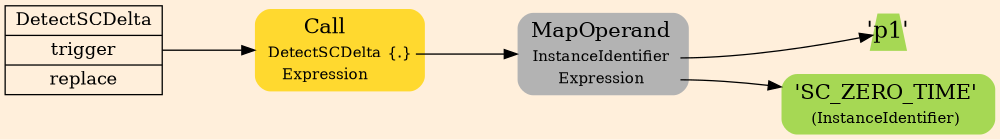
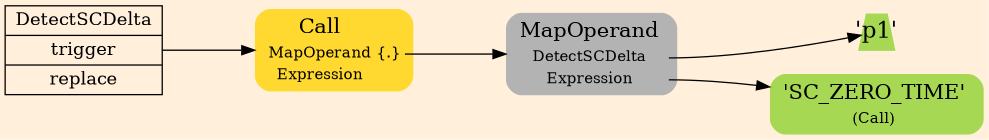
  digraph {
    bgcolor=antiquewhite1
    color=black
    fontcolor=black
    fontname="DejaVu Serif"
    rankdir=LR
    ranksep=1.0
    node [fillcolor="/set28/5" fontname="DejaVu Serif" fontsize=12 shape=plaintext style="rounded,filled"]
    edge [color=black fontcolor=black fontname="DejaVu Serif" style=solid tailport=port0]
    n1 [color=black fillcolor=antiquewhite1 fontcolor=black fontsize=14 label="<fixed> DetectSCDelta | <port0> trigger | <port1> replace" shape=record style=filled]
-   n2 [fillcolor="/set28/6" label=<<TABLE BORDER="0" CELLBORDER="0" CELLSPACING="0">  <TR>   <TD><FONT POINT-SIZE="16.0">Call</FONT></TD>   <TD></TD>  </TR>  <TR>   <TD>DetectSCDelta</TD>   <TD PORT="port0">{.}</TD>  </TR>  <TR>   <TD>Expression</TD>   <TD PORT="port1"></TD>  </TR> </TABLE>>]
-   n3 [fillcolor="/set28/8" label=<<TABLE BORDER="0" CELLBORDER="0" CELLSPACING="0">  <TR>   <TD><FONT POINT-SIZE="16.0">MapOperand</FONT></TD>   <TD></TD>  </TR>  <TR>   <TD>InstanceIdentifier</TD>   <TD PORT="port0"></TD>  </TR>  <TR>   <TD>Expression</TD>   <TD PORT="port1"></TD>  </TR> </TABLE>>]
+   n2 [fillcolor="/set28/6" label=<<TABLE BORDER="0" CELLBORDER="0" CELLSPACING="0">  <TR>   <TD><FONT POINT-SIZE="16.0">Call</FONT></TD>   <TD></TD>  </TR>  <TR>   <TD>MapOperand</TD>   <TD PORT="port0">{.}</TD>  </TR>  <TR>   <TD>Expression</TD>   <TD PORT="port1"></TD>  </TR> </TABLE>>]
+   n3 [fillcolor="/set28/8" label=<<TABLE BORDER="0" CELLBORDER="0" CELLSPACING="0">  <TR>   <TD><FONT POINT-SIZE="16.0">MapOperand</FONT></TD>   <TD></TD>  </TR>  <TR>   <TD>DetectSCDelta</TD>   <TD PORT="port0"></TD>  </TR>  <TR>   <TD>Expression</TD>   <TD PORT="port1"></TD>  </TR> </TABLE>>]
    n4 [fixedsize=true fontsize=18 height=0.4 label=<'p1'> penwidth=0.0 shape=trapezium style=filled width=0.4]
-   n5 [label=<<TABLE BORDER="0" CELLBORDER="0" CELLSPACING="0">  <TR>   <TD><FONT POINT-SIZE="16.0">'SC_ZERO_TIME'</FONT></TD>   <TD></TD>  </TR>  <TR>   <TD>(InstanceIdentifier)</TD>   <TD PORT="port0"></TD>  </TR> </TABLE>>]
+   n5 [label=<<TABLE BORDER="0" CELLBORDER="0" CELLSPACING="0">  <TR>   <TD><FONT POINT-SIZE="16.0">'SC_ZERO_TIME'</FONT></TD>   <TD></TD>  </TR>  <TR>   <TD>(Call)</TD>   <TD PORT="port0"></TD>  </TR> </TABLE>>]
    n1 -> n2
    n2 -> n3
    n3 -> n4
    n3 -> n5 [tailport=port1]
  }
